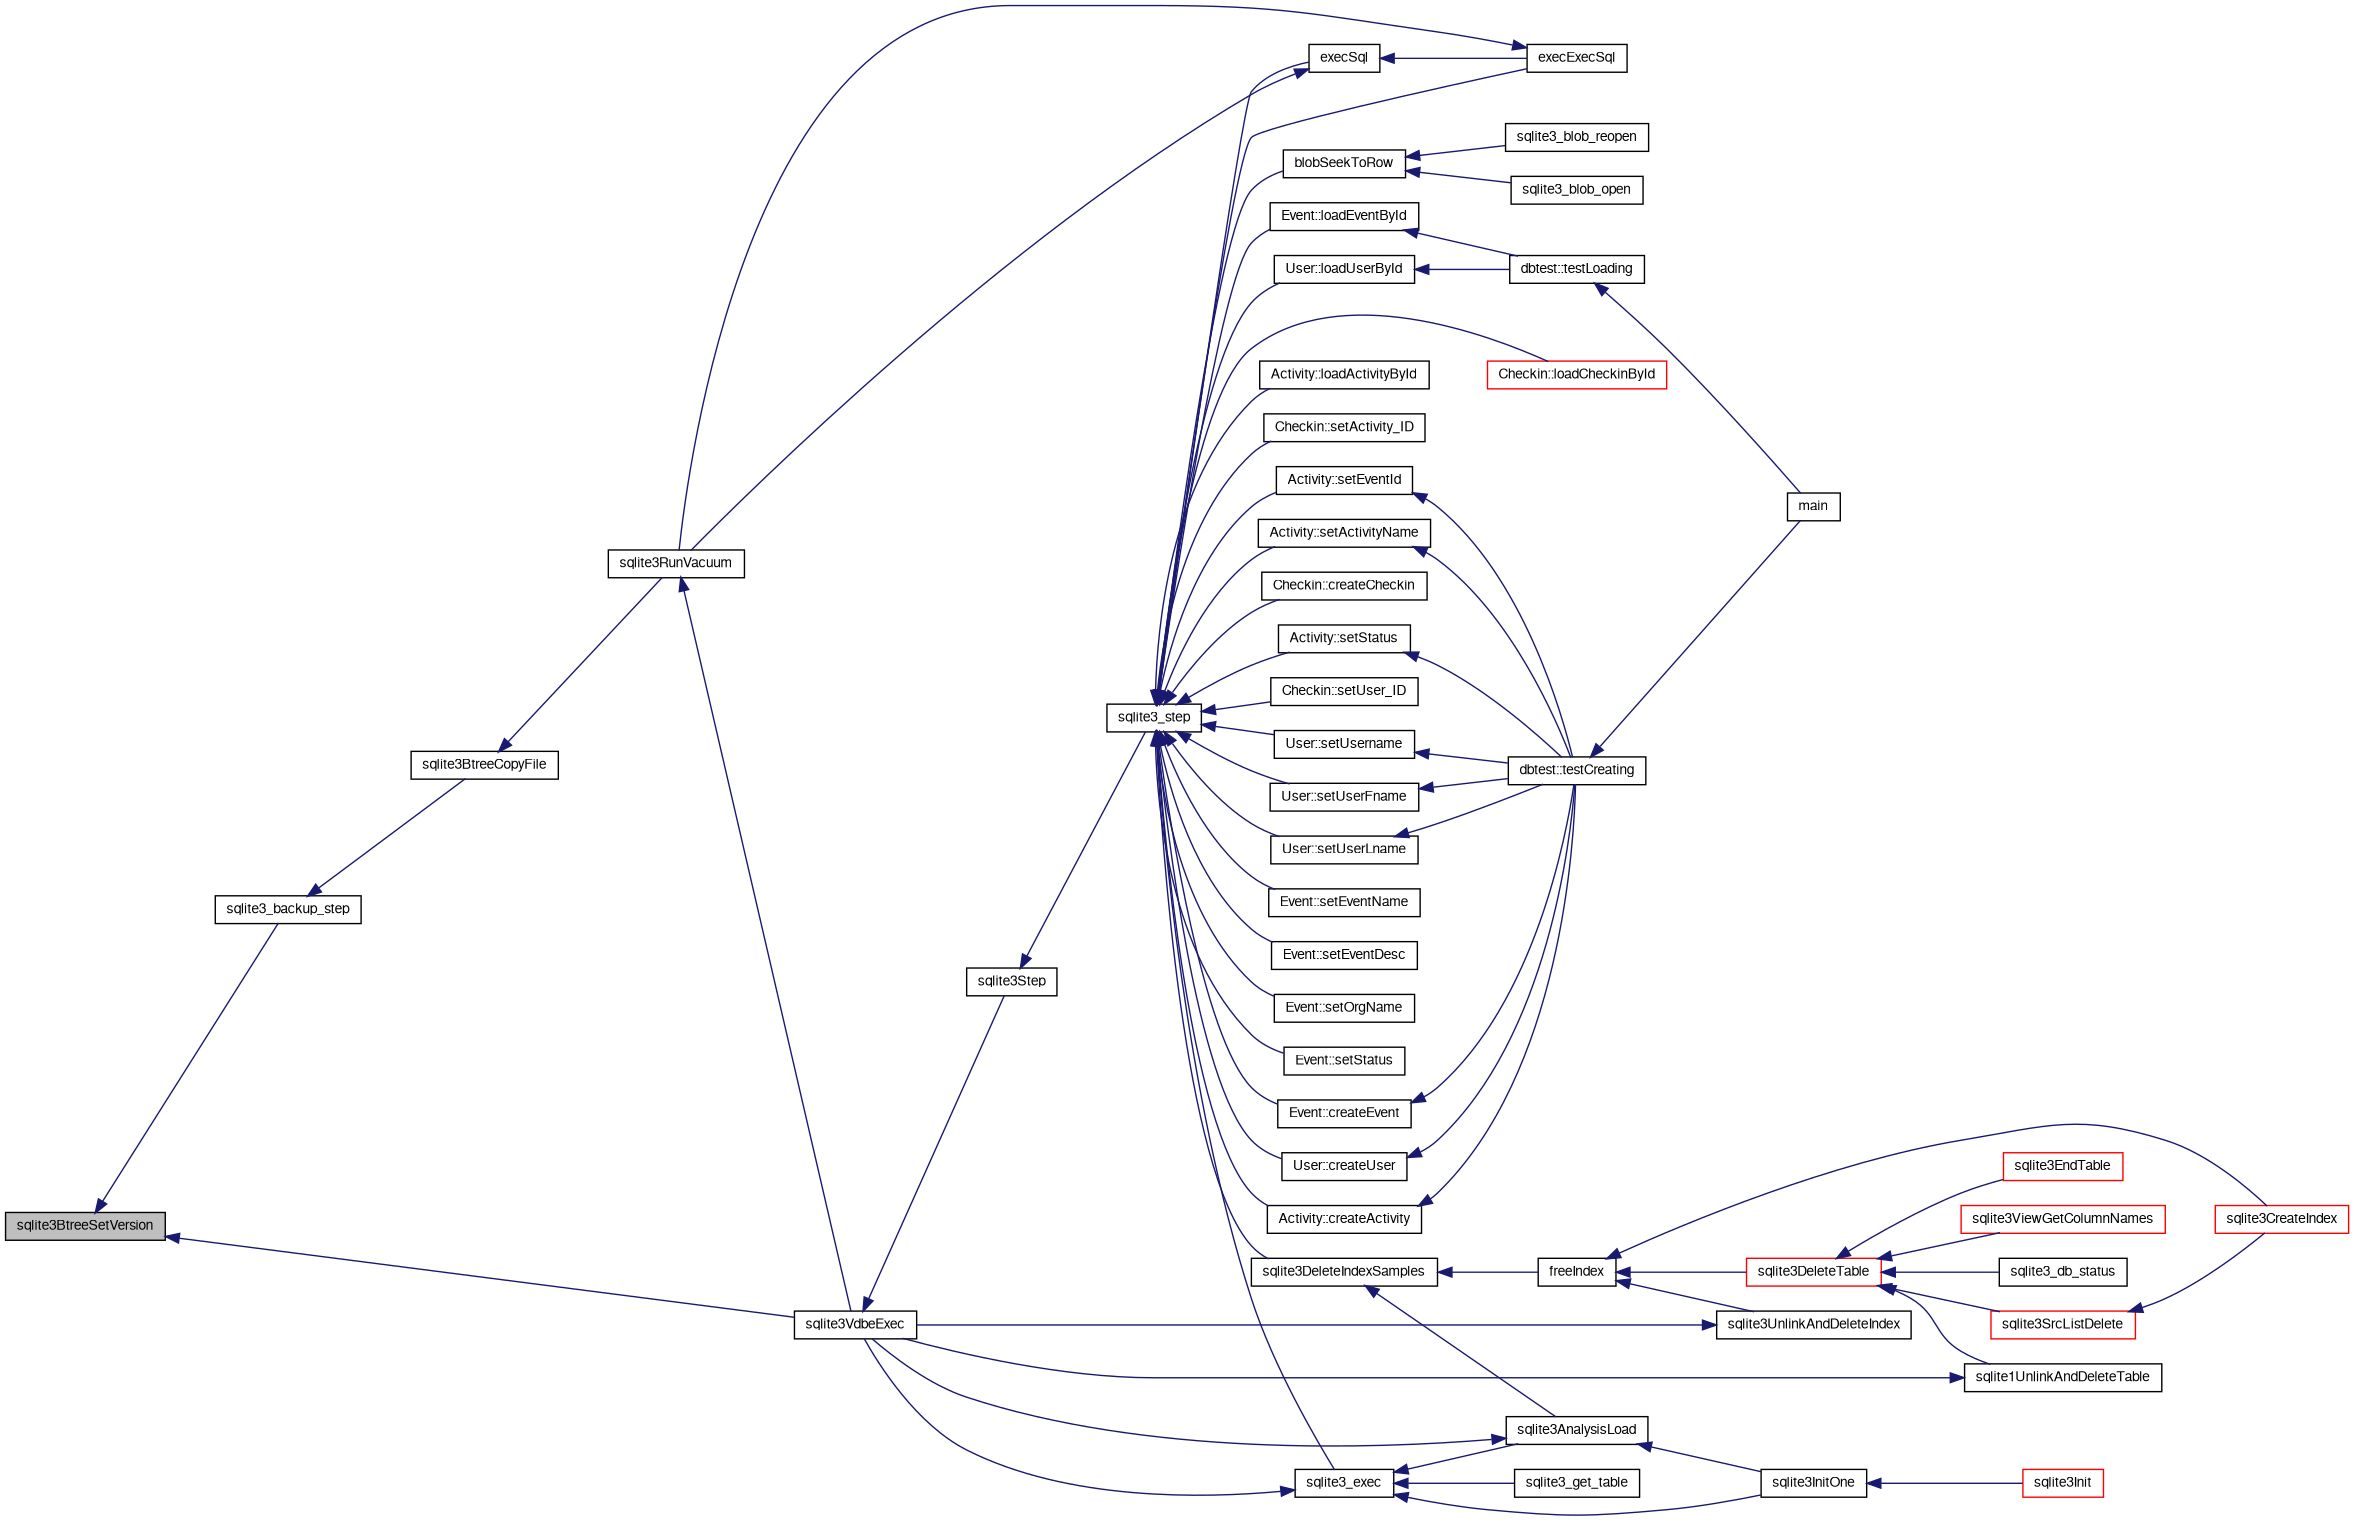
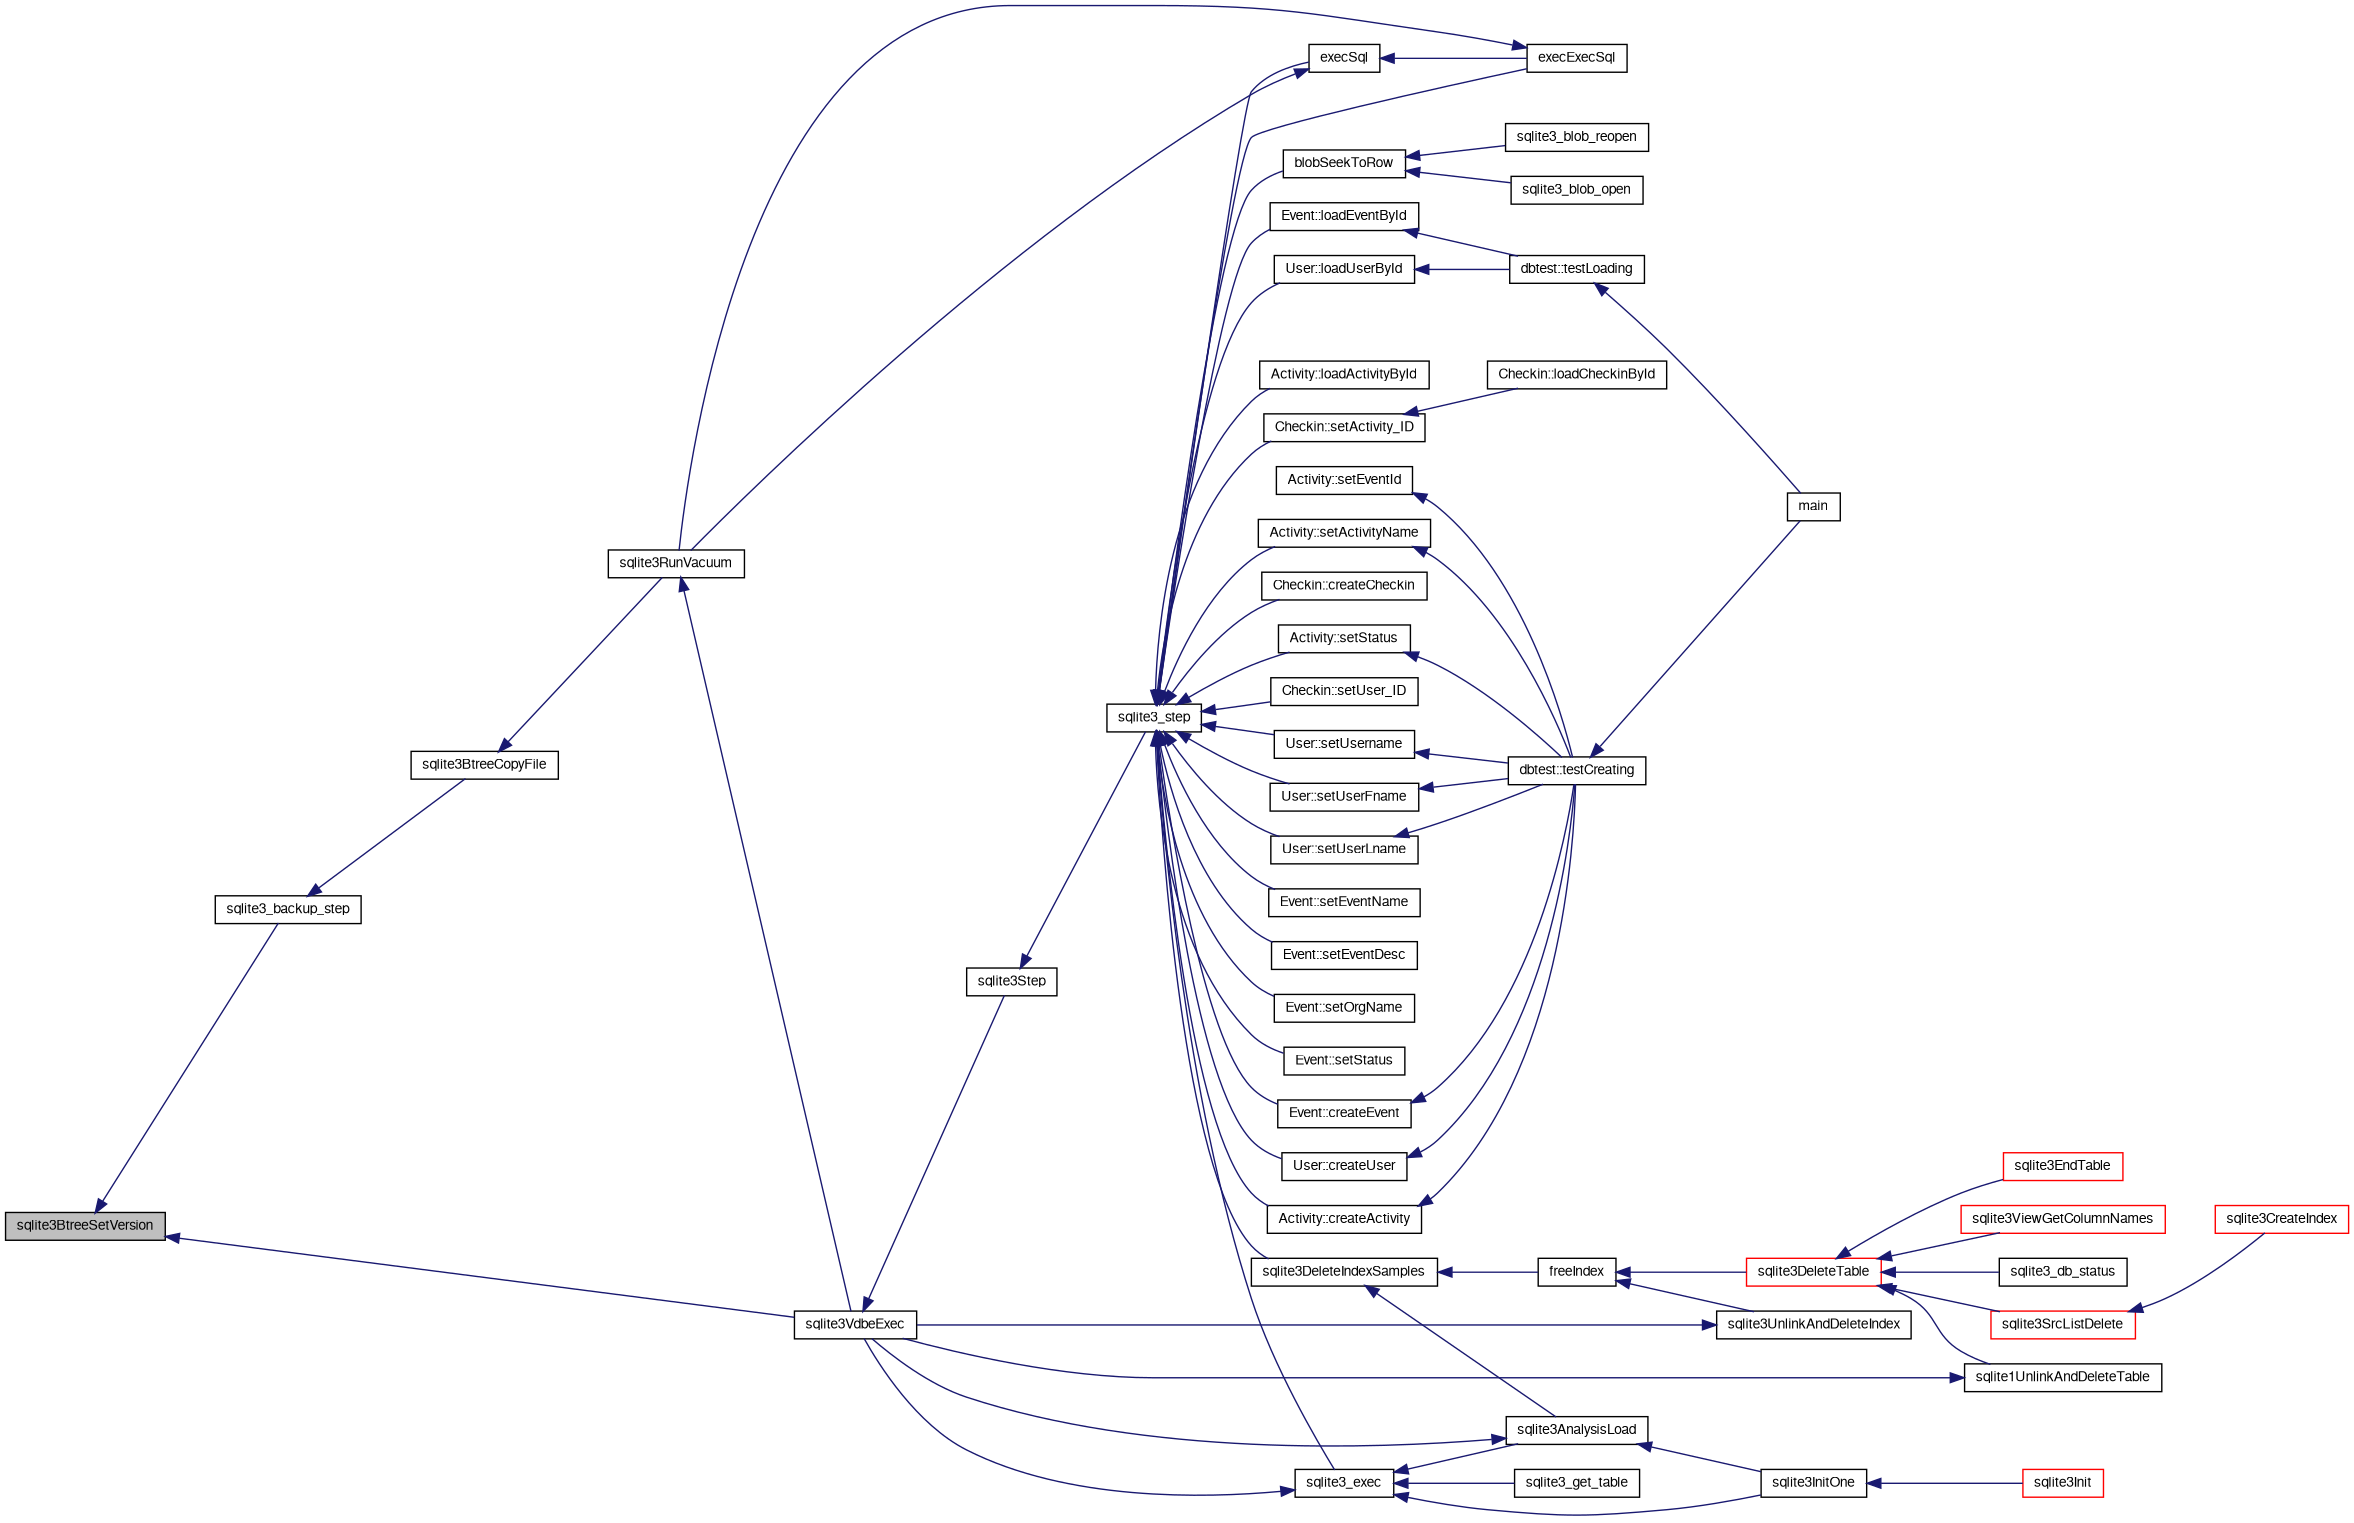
  digraph {
    rankdir=LR
    node [color=black fillcolor=white fontname=FreeSans fontsize=10 shape=record style=filled]
    edge [color=midnightblue dir=back fontname=FreeSans fontsize=10 labelfontname=FreeSans labelfontsize=10 style=solid]
    n1 [fillcolor=grey75 fontcolor=black height=0.2 label=sqlite3BtreeSetVersion width=0.4]
    n2 [height=0.2 label=sqlite3_backup_step width=0.4]
    n3 [height=0.2 label=sqlite3VdbeExec width=0.4]
    n4 [height=0.2 label=sqlite3BtreeCopyFile width=0.4]
    n5 [height=0.2 label=sqlite3Step width=0.4]
    n6 [height=0.2 label=sqlite3RunVacuum width=0.4]
    n7 [height=0.2 label=sqlite3_step width=0.4]
    n8 [height=0.2 label="Activity::createActivity" width=0.4]
    n9 [height=0.2 label="Activity::loadActivityById" width=0.4]
    n10 [height=0.2 label="Activity::setEventId" width=0.4]
    n11 [height=0.2 label="Activity::setActivityName" width=0.4]
    n12 [height=0.2 label="Activity::setStatus" width=0.4]
    n13 [height=0.2 label="Checkin::createCheckin" width=0.4]
-   n14 [color=red height=0.2 label="Checkin::loadCheckinById" width=0.4]
+   n14 [height=0.2 label="Checkin::loadCheckinById" width=0.4]
    n15 [height=0.2 label="Checkin::setUser_ID" width=0.4]
    n16 [height=0.2 label="Checkin::setActivity_ID" width=0.4]
    n17 [height=0.2 label="Event::createEvent" width=0.4]
    n18 [height=0.2 label="Event::loadEventById" width=0.4]
    n19 [height=0.2 label="Event::setEventName" width=0.4]
    n20 [height=0.2 label="Event::setEventDesc" width=0.4]
    n21 [height=0.2 label="Event::setOrgName" width=0.4]
    n22 [height=0.2 label="Event::setStatus" width=0.4]
    n23 [height=0.2 label=blobSeekToRow width=0.4]
    n24 [height=0.2 label=sqlite3DeleteIndexSamples width=0.4]
    n25 [height=0.2 label=sqlite3_exec width=0.4]
    n26 [height=0.2 label=execSql width=0.4]
    n27 [height=0.2 label=execExecSql width=0.4]
    n28 [height=0.2 label="User::createUser" width=0.4]
    n29 [height=0.2 label="User::loadUserById" width=0.4]
    n30 [height=0.2 label="User::setUsername" width=0.4]
    n31 [height=0.2 label="User::setUserFname" width=0.4]
    n32 [height=0.2 label="User::setUserLname" width=0.4]
    n33 [height=0.2 label="dbtest::testCreating" width=0.4]
    n34 [height=0.2 label="dbtest::testLoading" width=0.4]
    n35 [height=0.2 label=sqlite3_blob_open width=0.4]
    n36 [height=0.2 label=sqlite3_blob_reopen width=0.4]
    n37 [height=0.2 label=sqlite3AnalysisLoad width=0.4]
    n38 [height=0.2 label=freeIndex width=0.4]
    n39 [height=0.2 label=sqlite3InitOne width=0.4]
    n40 [height=0.2 label=sqlite3_get_table width=0.4]
    n41 [height=0.2 label=main width=0.4]
    n42 [height=0.2 label=sqlite3UnlinkAndDeleteIndex width=0.4]
    n43 [color=red height=0.2 label=sqlite3DeleteTable width=0.4]
    n44 [color=red height=0.2 label=sqlite3CreateIndex width=0.4]
    n45 [color=red height=0.2 label=sqlite3Init width=0.4]
    n46 [height=0.2 label=sqlite3_db_status width=0.4]
    n47 [height=0.2 label=sqlite1UnlinkAndDeleteTable width=0.4]
    n48 [color=red height=0.2 label=sqlite3EndTable width=0.4]
    n49 [color=red height=0.2 label=sqlite3ViewGetColumnNames width=0.4]
    n50 [color=red height=0.2 label=sqlite3SrcListDelete width=0.4]
    n1 -> n2
    n1 -> n3
    n2 -> n4
    n3 -> n5
    n4 -> n6
    n5 -> n7
    n6 -> n3
    n7 -> n8
    n7 -> n9
-   n7 -> n10
    n7 -> n11
    n7 -> n12
    n7 -> n13
-   n7 -> n14
+   n16 -> n14
    n7 -> n15
    n7 -> n16
    n7 -> n17
    n7 -> n18
    n7 -> n19
    n7 -> n20
    n7 -> n21
    n7 -> n22
    n7 -> n23
    n7 -> n24
    n7 -> n25
    n7 -> n26
    n7 -> n27
    n7 -> n28
    n7 -> n29
    n7 -> n30
    n7 -> n31
    n7 -> n32
    n8 -> n33
    n10 -> n33
    n11 -> n33
    n12 -> n33
    n17 -> n33
    n18 -> n34
    n23 -> n35
    n23 -> n36
    n24 -> n37
    n24 -> n38
    n25 -> n3
    n25 -> n37
    n25 -> n39
    n25 -> n40
    n26 -> n6
    n26 -> n27
    n27 -> n6
    n28 -> n33
    n29 -> n34
    n30 -> n33
    n31 -> n33
    n32 -> n33
    n33 -> n41
    n34 -> n41
    n37 -> n3
    n37 -> n39
    n38 -> n42
    n38 -> n43
-   n38 -> n44
    n39 -> n45
    n42 -> n3
    n43 -> n46
    n43 -> n47
    n43 -> n48
    n43 -> n49
    n43 -> n50
    n47 -> n3
    n50 -> n44
  }
